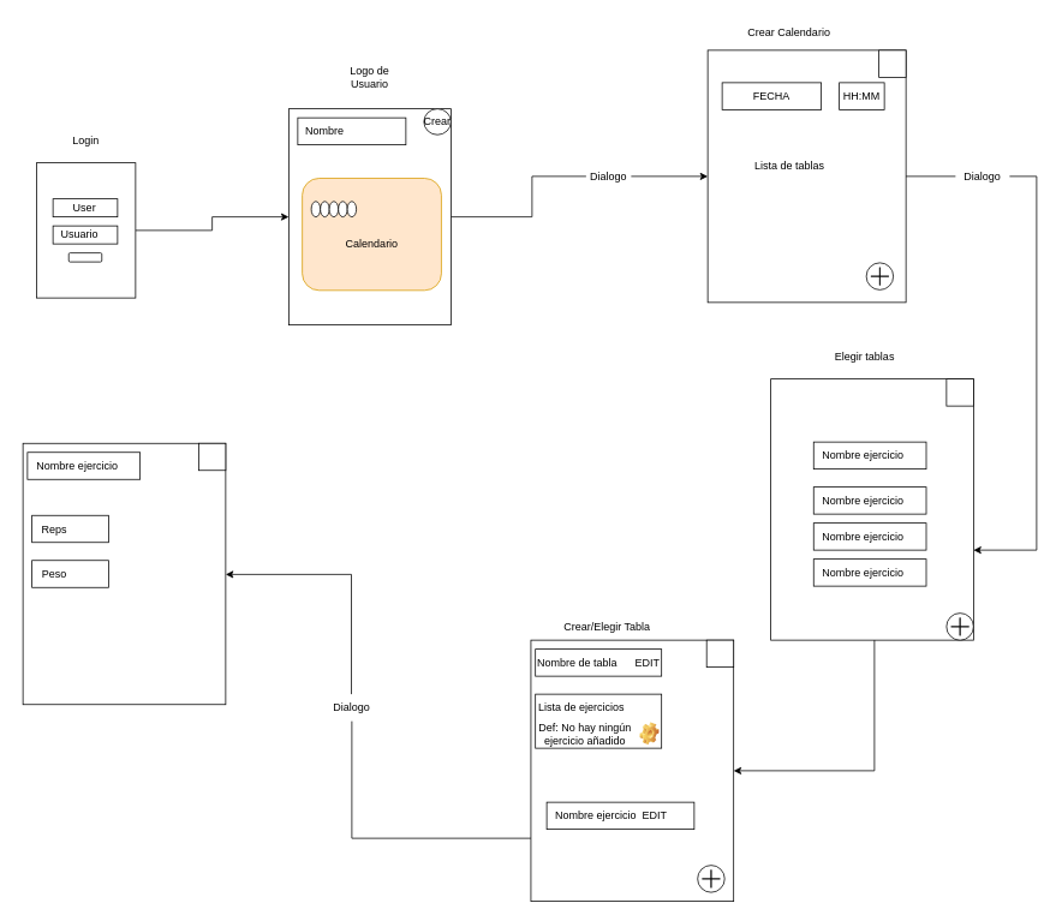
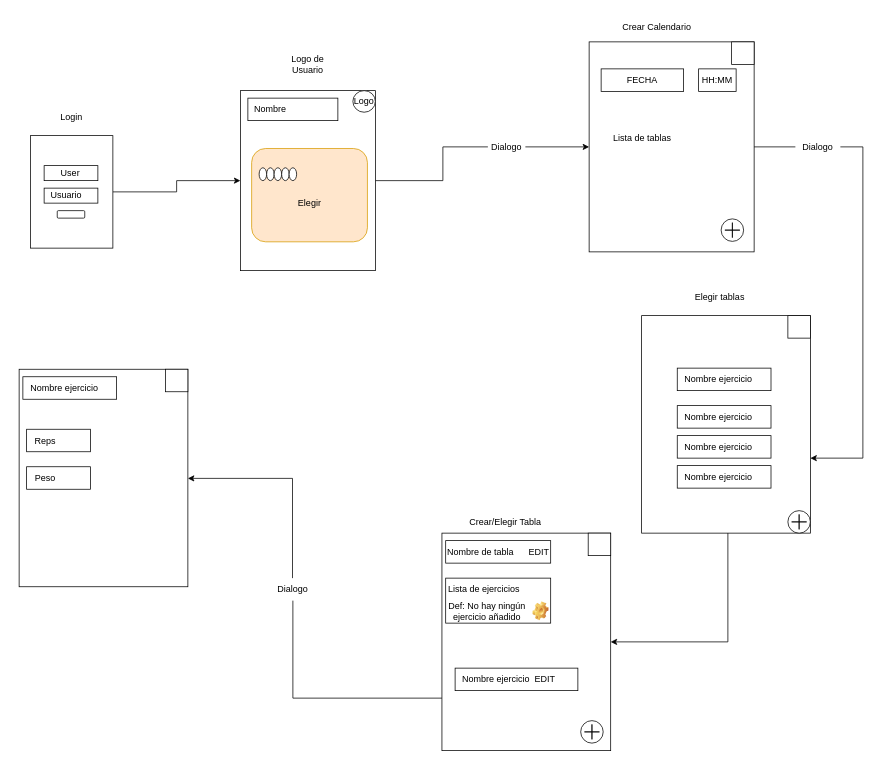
  <mxCell id="0" />
  <mxCell id="1" parent="0" />
  <mxCell id="2" style="edgeStyle=orthogonalEdgeStyle;rounded=0;orthogonalLoop=1;jettySize=auto;html=1;" parent="1" source="23" target="31" edge="1"><mxGeometry relative="1" as="geometry" /></mxCell>
  <mxCell id="3" style="edgeStyle=orthogonalEdgeStyle;rounded=0;orthogonalLoop=1;jettySize=auto;html=1;" parent="1" source="4" target="8" edge="1"><mxGeometry relative="1" as="geometry" /></mxCell>
  <mxCell id="4" value="Dialogo" style="text;html=1;strokeColor=none;fillColor=none;align=center;verticalAlign=middle;whiteSpace=wrap;rounded=0;" parent="1" vertex="1"><mxGeometry x="650" y="180" width="50" height="30" as="geometry" /></mxCell>
  <mxCell id="5" value="" style="edgeStyle=orthogonalEdgeStyle;rounded=0;orthogonalLoop=1;jettySize=auto;html=1;endArrow=none;exitX=1;exitY=0.5;exitDx=0;exitDy=0;" parent="1" source="31" target="4" edge="1"><mxGeometry relative="1" as="geometry"><mxPoint x="360.029" y="440" as="sourcePoint" /><mxPoint x="340.029" y="540" as="targetPoint" /><Array as="points"><mxPoint x="590" y="240" /><mxPoint x="590" y="195" /></Array></mxGeometry></mxCell>
  <mxCell id="6" value="" style="group" parent="1" vertex="1" connectable="0"><mxGeometry x="751" y="55" width="249" height="280" as="geometry" /></mxCell>
  <mxCell id="7" value="" style="group" parent="6" vertex="1" connectable="0"><mxGeometry x="30" width="224" height="280" as="geometry" /></mxCell>
  <mxCell id="8" value="" style="rounded=0;whiteSpace=wrap;html=1;" parent="7" vertex="1"><mxGeometry x="4" width="220" height="280" as="geometry" /></mxCell>
  <mxCell id="9" value="" style="rounded=0;whiteSpace=wrap;html=1;" parent="7" vertex="1"><mxGeometry x="20" y="36" width="110" height="30" as="geometry" /></mxCell>
  <mxCell id="10" value="FECHA" style="text;html=1;strokeColor=none;fillColor=none;align=center;verticalAlign=middle;whiteSpace=wrap;rounded=0;" parent="7" vertex="1"><mxGeometry x="45" y="36" width="60" height="30" as="geometry" /></mxCell>
  <mxCell id="11" value="" style="rounded=0;whiteSpace=wrap;html=1;" parent="7" vertex="1"><mxGeometry x="150" y="36" width="50" height="30" as="geometry" /></mxCell>
  <mxCell id="12" value="HH:MM" style="text;html=1;strokeColor=none;fillColor=none;align=center;verticalAlign=middle;whiteSpace=wrap;rounded=0;" parent="7" vertex="1"><mxGeometry x="145" y="36" width="60" height="30" as="geometry" /></mxCell>
- <mxCell id="13" value="Lista de tablas" style="text;html=1;strokeColor=none;fillColor=none;align=center;verticalAlign=middle;whiteSpace=wrap;rounded=0;" parent="7" vertex="1"><mxGeometry x="30" y="115" width="130" height="26" as="geometry" /></mxCell>
+ <mxCell id="13" value="Lista de tablas" style="text;html=1;strokeColor=none;fillColor=none;align=center;verticalAlign=middle;whiteSpace=wrap;rounded=0;" parent="7" vertex="1"><mxGeometry x="10" y="115" width="130" height="26" as="geometry" /></mxCell>
  <mxCell id="14" value="" style="ellipse;whiteSpace=wrap;html=1;aspect=fixed;" parent="7" vertex="1"><mxGeometry x="180" y="236" width="30" height="30" as="geometry" /></mxCell>
  <mxCell id="15" value="" style="rounded=0;whiteSpace=wrap;html=1;" parent="7" vertex="1"><mxGeometry x="194" width="30" height="30" as="geometry" /></mxCell>
  <mxCell id="16" value="" style="verticalLabelPosition=bottom;verticalAlign=top;html=1;shape=mxgraph.basic.4_point_star_2;dx=1;" parent="7" vertex="1"><mxGeometry x="185" y="241" width="20" height="20" as="geometry" /></mxCell>
  <mxCell id="17" style="edgeStyle=orthogonalEdgeStyle;rounded=0;orthogonalLoop=1;jettySize=auto;html=1;" edge="1" parent="1" source="18" target="77"><mxGeometry relative="1" as="geometry"><Array as="points"><mxPoint x="1150" y="195" /><mxPoint x="1150" y="610" /></Array></mxGeometry></mxCell>
  <mxCell id="18" value="Dialogo" style="text;html=1;strokeColor=none;fillColor=none;align=center;verticalAlign=middle;whiteSpace=wrap;rounded=0;" parent="1" vertex="1"><mxGeometry x="1060" y="180" width="60" height="30" as="geometry" /></mxCell>
  <mxCell id="19" value="" style="edgeStyle=orthogonalEdgeStyle;rounded=0;orthogonalLoop=1;jettySize=auto;html=1;endArrow=none;" parent="1" source="8" target="18" edge="1"><mxGeometry relative="1" as="geometry"><mxPoint x="999" y="195" as="sourcePoint" /><mxPoint x="1000" y="545" as="targetPoint" /><Array as="points" /></mxGeometry></mxCell>
  <mxCell id="20" value="" style="group" parent="1" vertex="1" connectable="0"><mxGeometry x="40" y="140" width="110" height="190" as="geometry" /></mxCell>
  <mxCell id="21" value="Login" style="text;html=1;strokeColor=none;fillColor=none;align=center;verticalAlign=middle;whiteSpace=wrap;rounded=0;" parent="20" vertex="1"><mxGeometry x="25" width="60" height="30" as="geometry" /></mxCell>
  <mxCell id="22" value="" style="group" parent="20" vertex="1" connectable="0"><mxGeometry y="40" width="110" height="150" as="geometry" /></mxCell>
  <mxCell id="23" value="" style="rounded=0;whiteSpace=wrap;html=1;" parent="22" vertex="1"><mxGeometry width="110" height="150" as="geometry" /></mxCell>
  <mxCell id="24" value="" style="rounded=0;whiteSpace=wrap;html=1;" parent="22" vertex="1"><mxGeometry x="18.33" y="40" width="71.67" height="20" as="geometry" /></mxCell>
  <mxCell id="25" value="" style="rounded=0;whiteSpace=wrap;html=1;" parent="22" vertex="1"><mxGeometry x="18.33" y="70" width="71.67" height="20" as="geometry" /></mxCell>
  <mxCell id="26" value="" style="rounded=1;whiteSpace=wrap;html=1;" parent="22" vertex="1"><mxGeometry x="35.833" y="100" width="36.667" height="10" as="geometry" /></mxCell>
  <mxCell id="27" value="User" style="text;html=1;strokeColor=none;fillColor=none;align=center;verticalAlign=middle;whiteSpace=wrap;rounded=0;" parent="22" vertex="1"><mxGeometry x="16.88" y="40" width="73.12" height="20" as="geometry" /></mxCell>
  <mxCell id="28" value="Usuario" style="text;html=1;strokeColor=none;fillColor=none;align=center;verticalAlign=middle;whiteSpace=wrap;rounded=0;" parent="22" vertex="1"><mxGeometry x="18.33" y="65" width="60" height="30" as="geometry" /></mxCell>
  <mxCell id="29" value="" style="group" parent="1" vertex="1" connectable="0"><mxGeometry x="320" y="70" width="200" height="290" as="geometry" /></mxCell>
  <mxCell id="30" value="" style="group" parent="29" vertex="1" connectable="0"><mxGeometry y="50" width="200" height="240" as="geometry" /></mxCell>
  <mxCell id="31" value="" style="rounded=0;whiteSpace=wrap;html=1;" parent="30" vertex="1"><mxGeometry width="180" height="240" as="geometry" /></mxCell>
  <mxCell id="32" value="" style="ellipse;whiteSpace=wrap;html=1;" parent="30" vertex="1"><mxGeometry x="150.004" width="29.996" height="28.8" as="geometry" /></mxCell>
  <mxCell id="33" value="" style="rounded=1;whiteSpace=wrap;html=1;fillColor=#ffe6cc;strokeColor=#d79b00;" parent="30" vertex="1"><mxGeometry x="15.004" y="77.146" width="154.408" height="124.454" as="geometry" /></mxCell>
- <mxCell id="34" value="Calendario" style="text;html=1;strokeColor=none;fillColor=none;align=center;verticalAlign=middle;whiteSpace=wrap;rounded=0;" parent="30" vertex="1"><mxGeometry x="30.0" y="94.286" width="125.0" height="111.429" as="geometry" /></mxCell>
+ <mxCell id="34" value="Elegir" style="text;html=1;strokeColor=none;fillColor=none;align=center;verticalAlign=middle;whiteSpace=wrap;rounded=0;" parent="30" vertex="1"><mxGeometry x="30.0" y="94.286" width="125.0" height="111.429" as="geometry" /></mxCell>
  <mxCell id="35" value="" style="ellipse;whiteSpace=wrap;html=1;" parent="30" vertex="1"><mxGeometry x="25.0" y="102.857" width="10.0" height="17.143" as="geometry" /></mxCell>
  <mxCell id="36" value="" style="ellipse;whiteSpace=wrap;html=1;" parent="30" vertex="1"><mxGeometry x="35.0" y="102.857" width="10.0" height="17.143" as="geometry" /></mxCell>
  <mxCell id="37" value="" style="ellipse;whiteSpace=wrap;html=1;" parent="30" vertex="1"><mxGeometry x="45" y="102.857" width="10.0" height="17.143" as="geometry" /></mxCell>
  <mxCell id="38" value="" style="ellipse;whiteSpace=wrap;html=1;" parent="30" vertex="1"><mxGeometry x="55" y="102.857" width="10.0" height="17.143" as="geometry" /></mxCell>
  <mxCell id="39" value="" style="ellipse;whiteSpace=wrap;html=1;" parent="30" vertex="1"><mxGeometry x="65.0" y="102.857" width="10.0" height="17.143" as="geometry" /></mxCell>
  <mxCell id="40" value="" style="rounded=0;whiteSpace=wrap;html=1;" parent="30" vertex="1"><mxGeometry x="10" y="10" width="120" height="30" as="geometry" /></mxCell>
  <mxCell id="41" value="Nombre" style="text;html=1;strokeColor=none;fillColor=none;align=center;verticalAlign=middle;whiteSpace=wrap;rounded=0;" parent="30" vertex="1"><mxGeometry x="-40" y="10" width="160" height="30" as="geometry" /></mxCell>
- <mxCell id="42" value="Crear" style="text;html=1;strokeColor=none;fillColor=none;align=center;verticalAlign=middle;whiteSpace=wrap;rounded=0;" parent="30" vertex="1"><mxGeometry x="135" y="-1.2" width="60" height="30" as="geometry" /></mxCell>
+ <mxCell id="42" value="Logo" style="text;html=1;strokeColor=none;fillColor=none;align=center;verticalAlign=middle;whiteSpace=wrap;rounded=0;" parent="30" vertex="1"><mxGeometry x="135" y="-1.2" width="60" height="30" as="geometry" /></mxCell>
  <mxCell id="43" value="Logo de Usuario" style="text;html=1;strokeColor=none;fillColor=none;align=center;verticalAlign=middle;whiteSpace=wrap;rounded=0;" parent="29" vertex="1"><mxGeometry x="60" width="60" height="30" as="geometry" /></mxCell>
  <mxCell id="44" style="edgeStyle=orthogonalEdgeStyle;rounded=0;orthogonalLoop=1;jettySize=auto;html=1;startArrow=none;" parent="1" source="45" edge="1" target="49"><mxGeometry relative="1" as="geometry"><mxPoint x="610" y="560" as="targetPoint" /><Array as="points"><mxPoint x="390" y="637" /></Array></mxGeometry></mxCell>
  <mxCell id="45" value="Dialogo" style="text;html=1;strokeColor=none;fillColor=none;align=center;verticalAlign=middle;whiteSpace=wrap;rounded=0;" parent="1" vertex="1"><mxGeometry x="359.5" y="770" width="60" height="30" as="geometry" /></mxCell>
  <mxCell id="46" value="" style="edgeStyle=orthogonalEdgeStyle;rounded=0;orthogonalLoop=1;jettySize=auto;html=1;endArrow=none;" parent="1" source="60" target="45" edge="1"><mxGeometry relative="1" as="geometry"><mxPoint x="770" y="540" as="sourcePoint" /><mxPoint x="643.75" y="550" as="targetPoint" /><Array as="points"><mxPoint x="390" y="930" /></Array></mxGeometry></mxCell>
  <mxCell id="47" value="Crear Calendario" style="text;html=1;strokeColor=none;fillColor=none;align=center;verticalAlign=middle;whiteSpace=wrap;rounded=0;" parent="1" vertex="1"><mxGeometry x="801" y="20" width="149" height="30" as="geometry" /></mxCell>
  <mxCell id="48" value="" style="group" parent="1" vertex="1" connectable="0"><mxGeometry x="20" y="491.5" width="230" height="290" as="geometry" /></mxCell>
  <mxCell id="49" value="" style="rounded=0;whiteSpace=wrap;html=1;" parent="48" vertex="1"><mxGeometry x="5" width="225" height="290" as="geometry" /></mxCell>
  <mxCell id="50" value="" style="rounded=0;whiteSpace=wrap;html=1;" parent="48" vertex="1"><mxGeometry x="200" width="30" height="30" as="geometry" /></mxCell>
  <mxCell id="51" value="" style="rounded=0;whiteSpace=wrap;html=1;" parent="48" vertex="1"><mxGeometry x="10" y="10" width="125" height="30" as="geometry" /></mxCell>
  <mxCell id="52" value="Nombre ejercicio" style="text;html=1;strokeColor=none;fillColor=none;align=center;verticalAlign=middle;whiteSpace=wrap;rounded=0;" parent="48" vertex="1"><mxGeometry x="14.5" y="10" width="101" height="30" as="geometry" /></mxCell>
  <mxCell id="53" value="" style="group" parent="48" vertex="1" connectable="0"><mxGeometry x="10" y="80" width="90" height="30" as="geometry" /></mxCell>
  <mxCell id="54" value="" style="rounded=0;whiteSpace=wrap;html=1;" parent="53" vertex="1"><mxGeometry x="5" width="85" height="30" as="geometry" /></mxCell>
  <mxCell id="55" value="Reps" style="text;html=1;strokeColor=none;fillColor=none;align=center;verticalAlign=middle;whiteSpace=wrap;rounded=0;" parent="53" vertex="1"><mxGeometry width="60" height="30" as="geometry" /></mxCell>
  <mxCell id="56" value="" style="group" parent="48" vertex="1" connectable="0"><mxGeometry x="10" y="130" width="90" height="30" as="geometry" /></mxCell>
  <mxCell id="57" value="" style="rounded=0;whiteSpace=wrap;html=1;" parent="56" vertex="1"><mxGeometry x="5" width="85" height="30" as="geometry" /></mxCell>
  <mxCell id="58" value="Peso" style="text;html=1;strokeColor=none;fillColor=none;align=center;verticalAlign=middle;whiteSpace=wrap;rounded=0;" parent="56" vertex="1"><mxGeometry width="60" height="30" as="geometry" /></mxCell>
  <mxCell id="59" value="" style="group" vertex="1" connectable="0" parent="1"><mxGeometry x="580" y="680" width="233.75" height="320" as="geometry" /></mxCell>
  <mxCell id="60" value="" style="rounded=0;whiteSpace=wrap;html=1;" parent="59" vertex="1"><mxGeometry x="8.75" y="30" width="225" height="290" as="geometry" /></mxCell>
  <mxCell id="61" value="" style="group" parent="59" vertex="1" connectable="0"><mxGeometry x="193.75" y="280" width="30" height="30" as="geometry" /></mxCell>
  <mxCell id="62" value="" style="ellipse;whiteSpace=wrap;html=1;aspect=fixed;" parent="61" vertex="1"><mxGeometry width="30" height="30" as="geometry" /></mxCell>
  <mxCell id="63" value="" style="verticalLabelPosition=bottom;verticalAlign=top;html=1;shape=mxgraph.basic.4_point_star_2;dx=1;" parent="61" vertex="1"><mxGeometry x="5" y="5" width="20" height="20" as="geometry" /></mxCell>
  <mxCell id="64" value="" style="group" parent="59" vertex="1" connectable="0"><mxGeometry x="13.75" y="40" width="160" height="30" as="geometry" /></mxCell>
  <mxCell id="65" value="" style="rounded=0;whiteSpace=wrap;html=1;" parent="64" vertex="1"><mxGeometry width="140" height="30" as="geometry" /></mxCell>
  <mxCell id="66" value="Nombre de tabla&amp;nbsp; &amp;nbsp; &amp;nbsp; EDIT" style="text;html=1;strokeColor=none;fillColor=none;align=center;verticalAlign=middle;whiteSpace=wrap;rounded=0;" parent="64" vertex="1"><mxGeometry x="-5" width="150" height="30" as="geometry" /></mxCell>
  <mxCell id="67" value="" style="rounded=0;whiteSpace=wrap;html=1;" parent="59" vertex="1"><mxGeometry x="203.75" y="30" width="30" height="30" as="geometry" /></mxCell>
  <mxCell id="68" value="" style="rounded=0;whiteSpace=wrap;html=1;" vertex="1" parent="59"><mxGeometry x="13.75" y="90" width="140" height="60" as="geometry" /></mxCell>
  <mxCell id="69" value="Crear/Elegir Tabla" style="text;html=1;strokeColor=none;fillColor=none;align=center;verticalAlign=middle;whiteSpace=wrap;rounded=0;" parent="59" vertex="1"><mxGeometry x="13.75" width="159" height="30" as="geometry" /></mxCell>
  <mxCell id="70" value="Def: No hay ningún ejercicio añadido" style="text;html=1;strokeColor=none;fillColor=none;align=center;verticalAlign=middle;whiteSpace=wrap;rounded=0;" parent="59" vertex="1"><mxGeometry x="13.75" y="120" width="110" height="28" as="geometry" /></mxCell>
  <mxCell id="71" value="Lista de ejercicios" style="text;html=1;strokeColor=none;fillColor=none;align=center;verticalAlign=middle;whiteSpace=wrap;rounded=0;" parent="59" vertex="1"><mxGeometry y="90" width="130" height="30" as="geometry" /></mxCell>
  <mxCell id="72" value="" style="shape=image;html=1;verticalLabelPosition=bottom;verticalAlign=top;imageAspect=1;aspect=fixed;image=img/clipart/Gear_128x128.png" parent="59" vertex="1"><mxGeometry x="130" y="121.5" width="21.31" height="25" as="geometry" /></mxCell>
  <mxCell id="73" value="" style="group" vertex="1" connectable="0" parent="59"><mxGeometry x="26.31" y="210" width="163.69" height="30" as="geometry" /></mxCell>
  <mxCell id="74" value="" style="rounded=0;whiteSpace=wrap;html=1;" vertex="1" parent="73"><mxGeometry width="163.69" height="30" as="geometry" /></mxCell>
  <mxCell id="75" value="Nombre ejercicio&amp;nbsp; EDIT" style="text;html=1;strokeColor=none;fillColor=none;align=center;verticalAlign=middle;whiteSpace=wrap;rounded=0;" vertex="1" parent="73"><mxGeometry x="5.893" width="132.262" height="30" as="geometry" /></mxCell>
  <mxCell id="76" value="" style="group" vertex="1" connectable="0" parent="1"><mxGeometry x="850" y="420" width="230" height="290" as="geometry" /></mxCell>
  <mxCell id="77" value="" style="rounded=0;whiteSpace=wrap;html=1;" vertex="1" parent="76"><mxGeometry x="5" width="225" height="290" as="geometry" /></mxCell>
  <mxCell id="78" value="" style="rounded=0;whiteSpace=wrap;html=1;" vertex="1" parent="76"><mxGeometry x="200" width="30" height="30" as="geometry" /></mxCell>
  <mxCell id="79" value="" style="group" vertex="1" connectable="0" parent="76"><mxGeometry x="52.5" y="70" width="125" height="30" as="geometry" /></mxCell>
  <mxCell id="80" value="" style="rounded=0;whiteSpace=wrap;html=1;" vertex="1" parent="79"><mxGeometry width="125" height="30" as="geometry" /></mxCell>
  <mxCell id="81" value="Nombre ejercicio" style="text;html=1;strokeColor=none;fillColor=none;align=center;verticalAlign=middle;whiteSpace=wrap;rounded=0;" vertex="1" parent="79"><mxGeometry x="4.5" width="101" height="30" as="geometry" /></mxCell>
  <mxCell id="82" value="" style="group" vertex="1" connectable="0" parent="76"><mxGeometry x="52.5" y="120" width="125" height="30" as="geometry" /></mxCell>
  <mxCell id="83" value="" style="rounded=0;whiteSpace=wrap;html=1;" vertex="1" parent="82"><mxGeometry width="125" height="30" as="geometry" /></mxCell>
  <mxCell id="84" value="Nombre ejercicio" style="text;html=1;strokeColor=none;fillColor=none;align=center;verticalAlign=middle;whiteSpace=wrap;rounded=0;" vertex="1" parent="82"><mxGeometry x="4.5" width="101" height="30" as="geometry" /></mxCell>
  <mxCell id="85" value="" style="group" vertex="1" connectable="0" parent="76"><mxGeometry x="52.5" y="160" width="125" height="30" as="geometry" /></mxCell>
  <mxCell id="86" value="" style="rounded=0;whiteSpace=wrap;html=1;" vertex="1" parent="85"><mxGeometry width="125" height="30" as="geometry" /></mxCell>
  <mxCell id="87" value="Nombre ejercicio" style="text;html=1;strokeColor=none;fillColor=none;align=center;verticalAlign=middle;whiteSpace=wrap;rounded=0;" vertex="1" parent="85"><mxGeometry x="4.5" width="101" height="30" as="geometry" /></mxCell>
  <mxCell id="88" value="" style="group" vertex="1" connectable="0" parent="76"><mxGeometry x="52.5" y="200" width="125" height="30" as="geometry" /></mxCell>
  <mxCell id="89" value="" style="rounded=0;whiteSpace=wrap;html=1;" vertex="1" parent="88"><mxGeometry width="125" height="30" as="geometry" /></mxCell>
  <mxCell id="90" value="Nombre ejercicio" style="text;html=1;strokeColor=none;fillColor=none;align=center;verticalAlign=middle;whiteSpace=wrap;rounded=0;" vertex="1" parent="88"><mxGeometry x="4.5" width="101" height="30" as="geometry" /></mxCell>
  <mxCell id="91" value="" style="group" vertex="1" connectable="0" parent="76"><mxGeometry x="200" y="260" width="30" height="30" as="geometry" /></mxCell>
  <mxCell id="92" value="" style="ellipse;whiteSpace=wrap;html=1;aspect=fixed;" vertex="1" parent="91"><mxGeometry width="30" height="30" as="geometry" /></mxCell>
  <mxCell id="93" value="" style="verticalLabelPosition=bottom;verticalAlign=top;html=1;shape=mxgraph.basic.4_point_star_2;dx=1;" vertex="1" parent="91"><mxGeometry x="5" y="5" width="20" height="20" as="geometry" /></mxCell>
  <mxCell id="94" style="edgeStyle=orthogonalEdgeStyle;rounded=0;orthogonalLoop=1;jettySize=auto;html=1;" edge="1" parent="1" source="77" target="60"><mxGeometry relative="1" as="geometry"><Array as="points"><mxPoint x="970" y="855" /></Array></mxGeometry></mxCell>
  <mxCell id="95" value="Elegir tablas" style="text;html=1;strokeColor=none;fillColor=none;align=center;verticalAlign=middle;whiteSpace=wrap;rounded=0;" vertex="1" parent="1"><mxGeometry x="880" y="380" width="159" height="30" as="geometry" /></mxCell>
